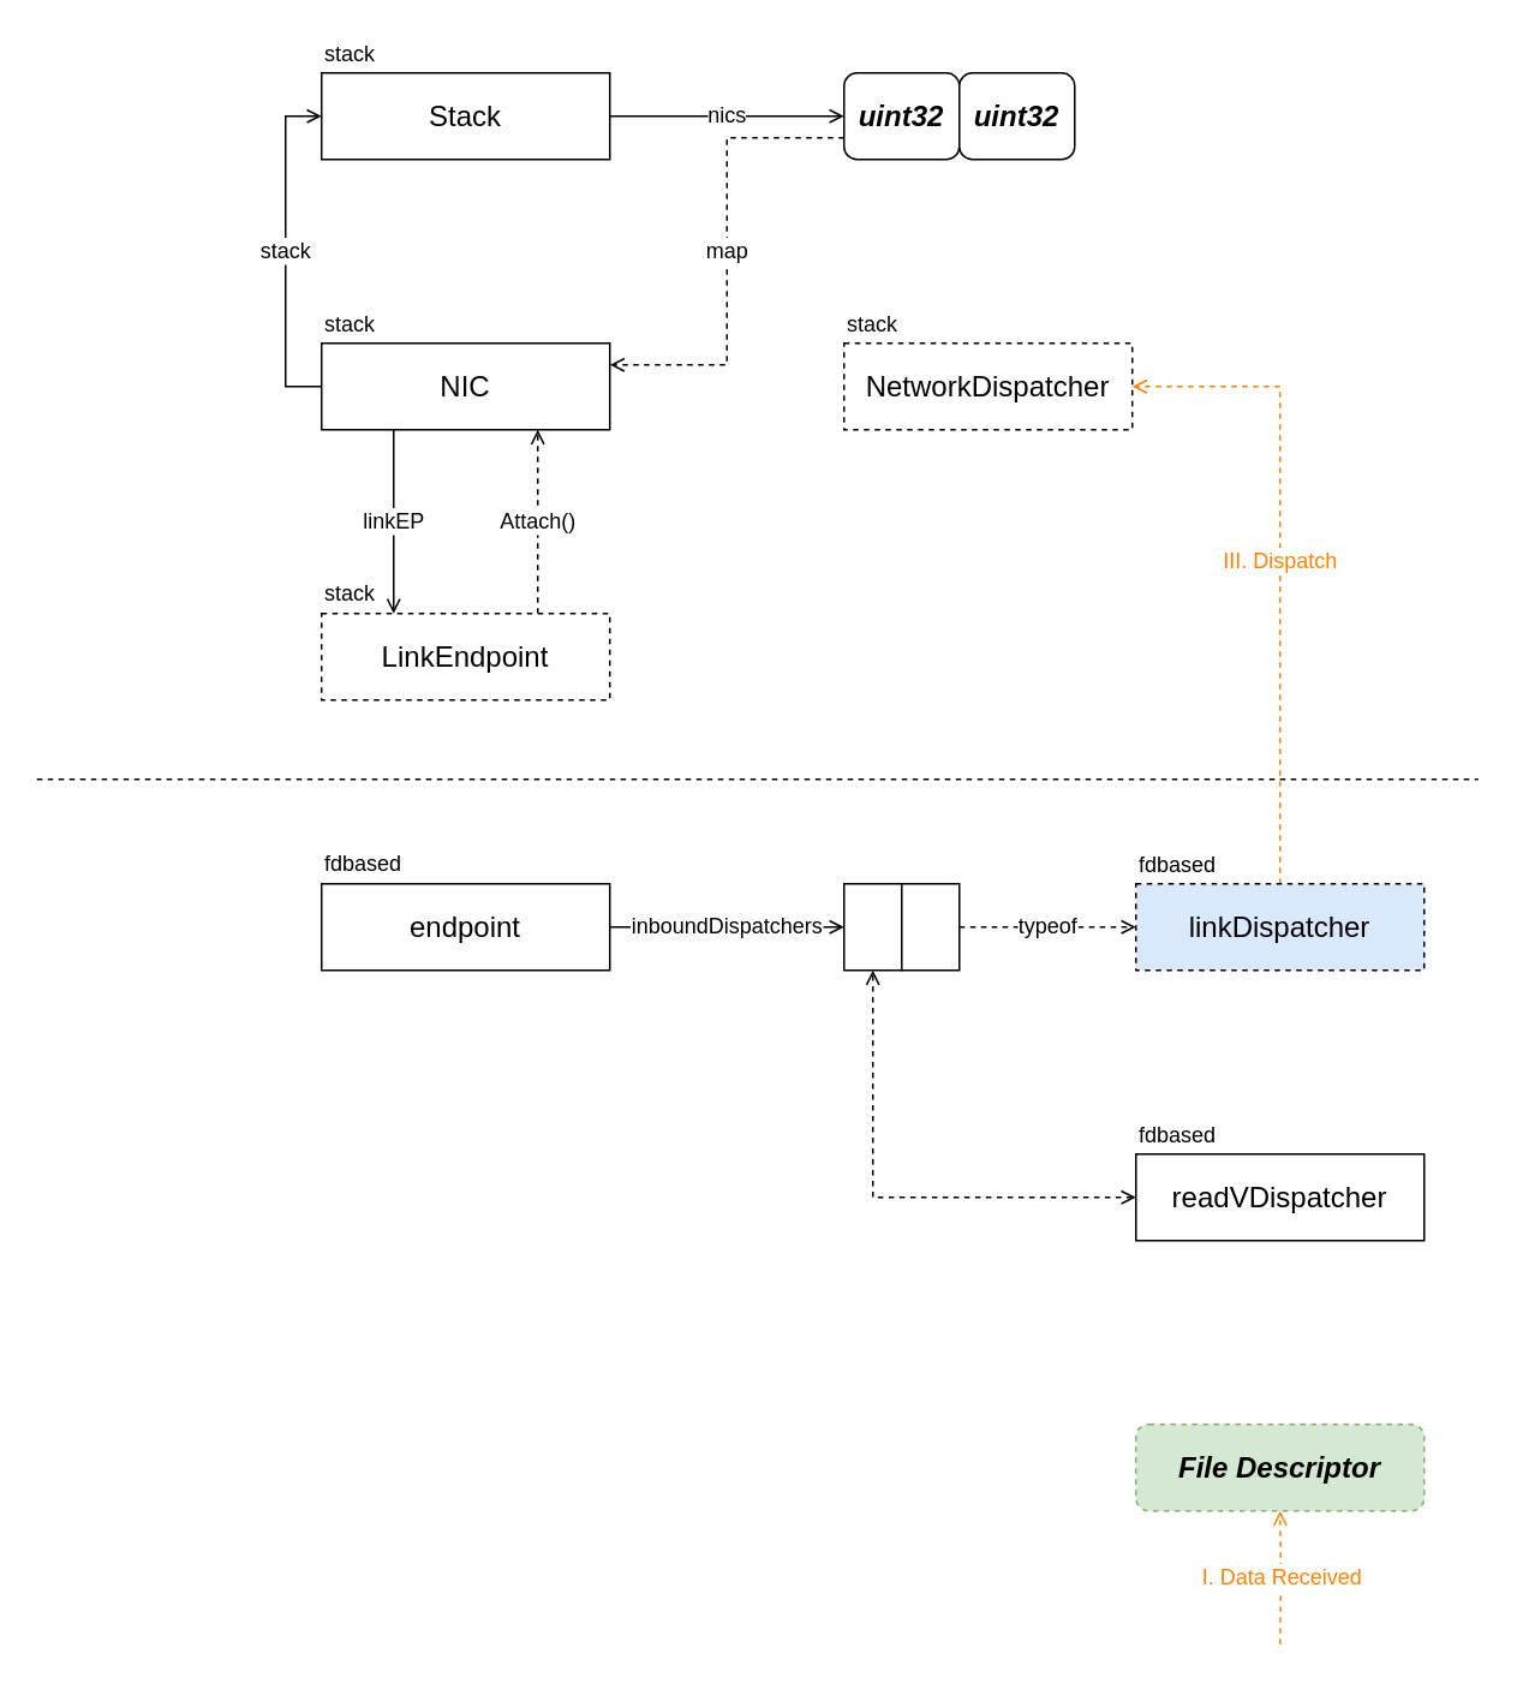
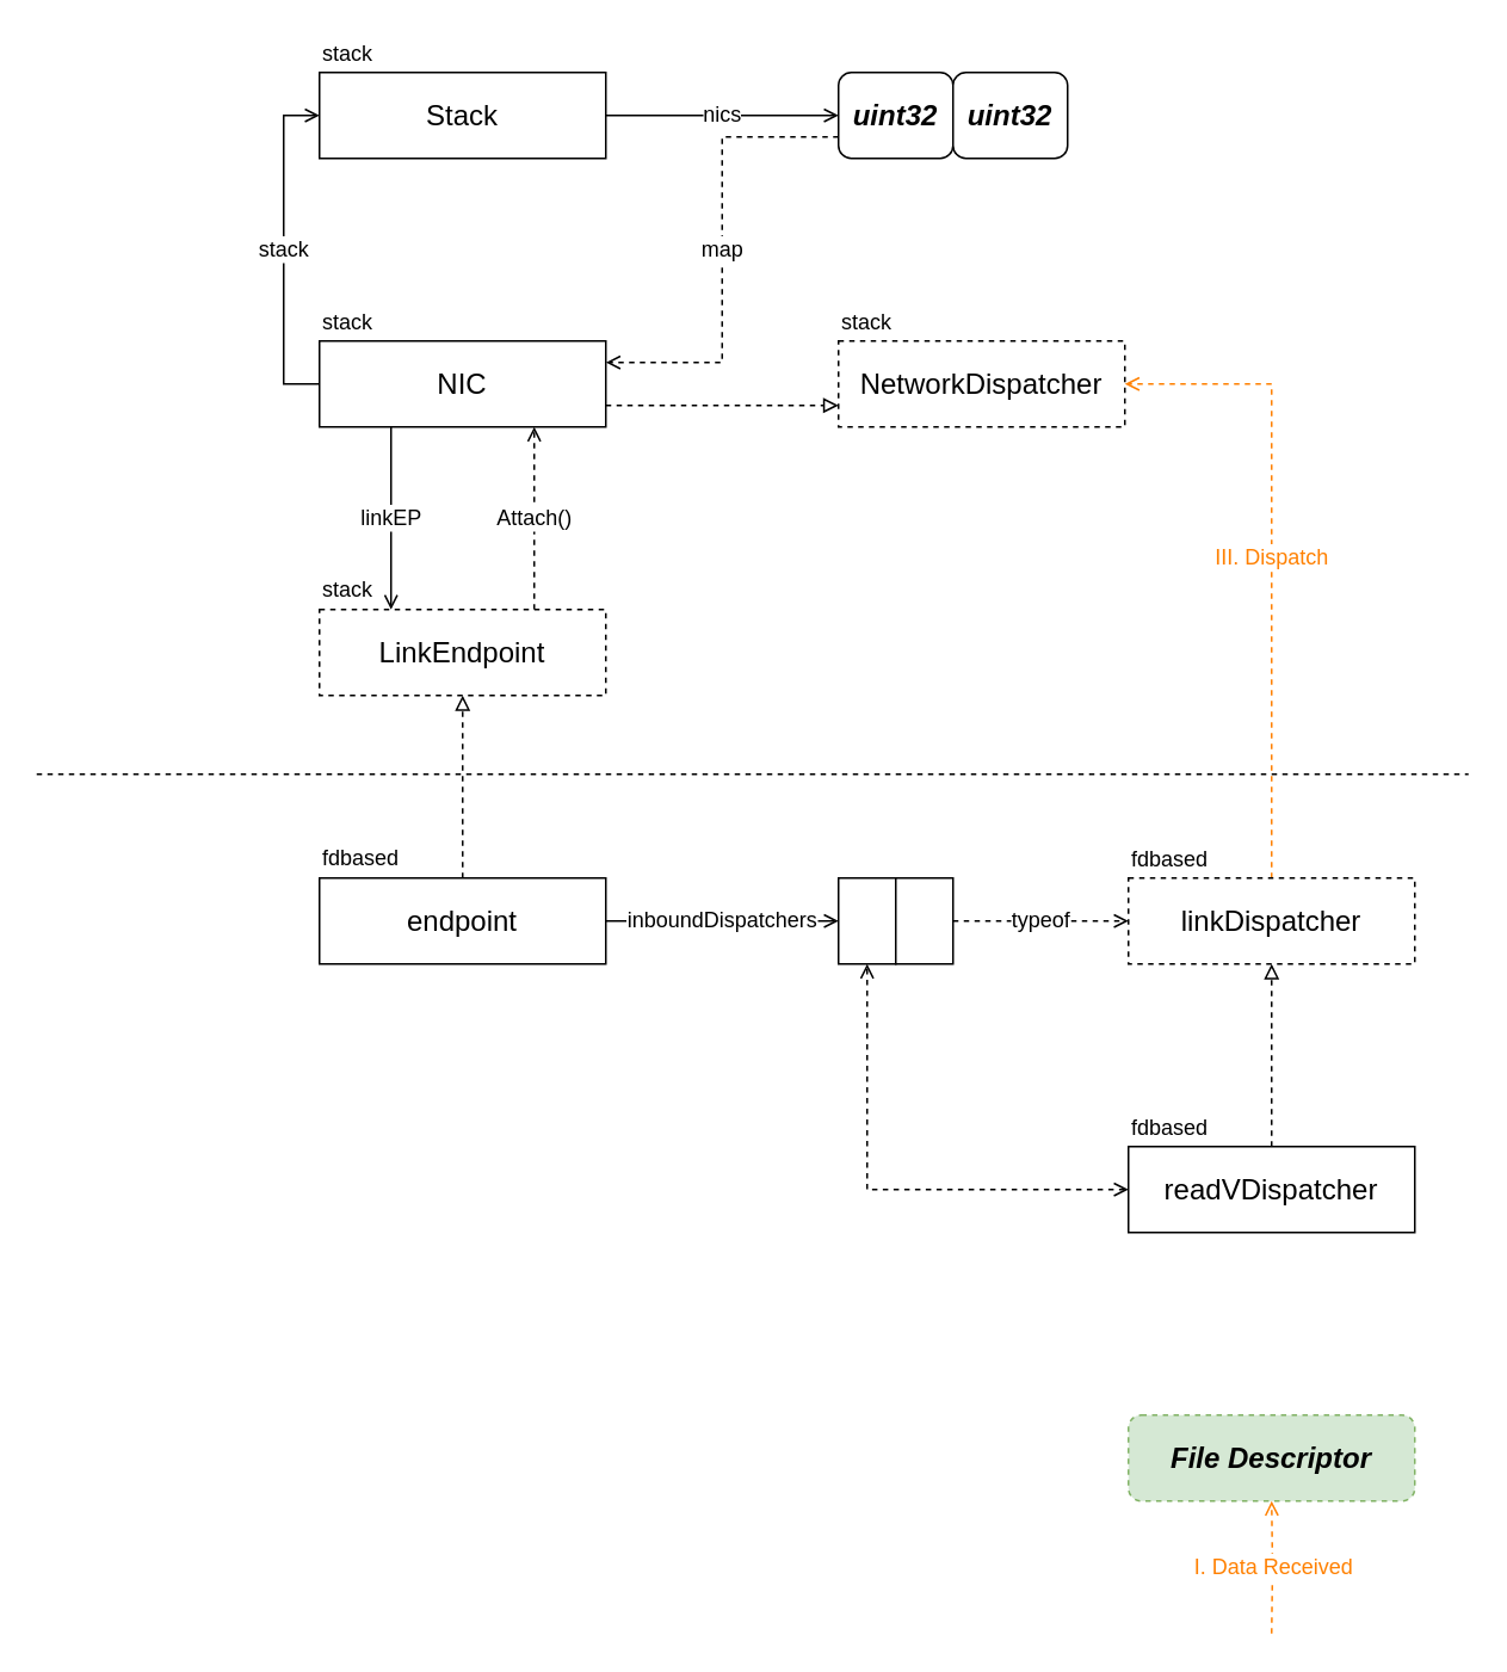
  <mxCell id="0" />
  <mxCell id="1" parent="0" />
  <mxCell id="2" value="nics" style="edgeStyle=orthogonalEdgeStyle;rounded=0;orthogonalLoop=1;jettySize=auto;html=1;exitX=1;exitY=0.5;exitDx=0;exitDy=0;entryX=0;entryY=0.5;entryDx=0;entryDy=0;endArrow=open;endFill=0;fontSize=12;" edge="1" parent="1" source="3" target="8"><mxGeometry relative="1" as="geometry" /></mxCell>
  <mxCell id="3" value="Stack" style="rounded=0;whiteSpace=wrap;html=1;fontSize=16;" vertex="1" parent="1"><mxGeometry x="178" y="40" width="160" height="48" as="geometry" /></mxCell>
  <mxCell id="4" value="stack" style="edgeStyle=orthogonalEdgeStyle;rounded=0;orthogonalLoop=1;jettySize=auto;html=1;entryX=0;entryY=0.5;entryDx=0;entryDy=0;endArrow=open;endFill=0;fontSize=12;exitX=0;exitY=0.5;exitDx=0;exitDy=0;" edge="1" parent="1" source="6" target="3"><mxGeometry relative="1" as="geometry"><mxPoint x="178" y="202" as="sourcePoint" /></mxGeometry></mxCell>
  <mxCell id="5" value="linkEP" style="edgeStyle=orthogonalEdgeStyle;rounded=0;orthogonalLoop=1;jettySize=auto;html=1;exitX=0.25;exitY=1;exitDx=0;exitDy=0;entryX=0.25;entryY=0;entryDx=0;entryDy=0;endArrow=open;endFill=0;fontSize=12;" edge="1" parent="1" source="6" target="12"><mxGeometry relative="1" as="geometry" /></mxCell>
  <mxCell id="6" value="NIC" style="rounded=0;whiteSpace=wrap;html=1;fontSize=16;" vertex="1" parent="1"><mxGeometry x="178" y="190" width="160" height="48" as="geometry" /></mxCell>
  <mxCell id="7" value="map" style="edgeStyle=orthogonalEdgeStyle;rounded=0;orthogonalLoop=1;jettySize=auto;html=1;exitX=0;exitY=0.75;exitDx=0;exitDy=0;entryX=1;entryY=0.25;entryDx=0;entryDy=0;endArrow=open;endFill=0;fontSize=12;dashed=1;" edge="1" parent="1" source="8" target="6"><mxGeometry relative="1" as="geometry" /></mxCell>
  <mxCell id="8" value="uint32" style="rounded=1;whiteSpace=wrap;html=1;fontSize=16;fontStyle=3" vertex="1" parent="1"><mxGeometry x="468" y="40" width="64" height="48" as="geometry" /></mxCell>
  <mxCell id="9" value="uint32" style="rounded=1;whiteSpace=wrap;html=1;fontSize=16;fontStyle=3" vertex="1" parent="1"><mxGeometry x="532" y="40" width="64" height="48" as="geometry" /></mxCell>
  <mxCell id="10" value="Attach()" style="edgeStyle=orthogonalEdgeStyle;rounded=0;orthogonalLoop=1;jettySize=auto;html=1;exitX=0.75;exitY=0;exitDx=0;exitDy=0;entryX=0.75;entryY=1;entryDx=0;entryDy=0;endArrow=open;endFill=0;fontSize=12;dashed=1;" edge="1" parent="1" source="12" target="6"><mxGeometry relative="1" as="geometry" /></mxCell>
+ <mxCell id="11" style="edgeStyle=orthogonalEdgeStyle;rounded=0;orthogonalLoop=1;jettySize=auto;html=1;entryX=0;entryY=0.75;entryDx=0;entryDy=0;dashed=1;endArrow=block;endFill=0;fontSize=12;exitX=1;exitY=0.75;exitDx=0;exitDy=0;" edge="1" parent="1" source="6" target="13"><mxGeometry relative="1" as="geometry"><mxPoint x="330" y="214" as="sourcePoint" /></mxGeometry></mxCell>
  <mxCell id="12" value="LinkEndpoint" style="rounded=0;whiteSpace=wrap;html=1;fontSize=16;dashed=1;" vertex="1" parent="1"><mxGeometry x="178" y="340" width="160" height="48" as="geometry" /></mxCell>
  <mxCell id="13" value="NetworkDispatcher" style="rounded=0;whiteSpace=wrap;html=1;fontSize=16;dashed=1;" vertex="1" parent="1"><mxGeometry x="468" y="190" width="160" height="48" as="geometry" /></mxCell>
+ <mxCell id="14" style="edgeStyle=orthogonalEdgeStyle;rounded=0;orthogonalLoop=1;jettySize=auto;html=1;exitX=0.5;exitY=0;exitDx=0;exitDy=0;dashed=1;endArrow=block;endFill=0;fontSize=12;" edge="1" parent="1" source="16" target="12"><mxGeometry relative="1" as="geometry" /></mxCell>
  <mxCell id="15" value="inboundDispatchers" style="edgeStyle=orthogonalEdgeStyle;rounded=0;orthogonalLoop=1;jettySize=auto;html=1;exitX=1;exitY=0.5;exitDx=0;exitDy=0;endArrow=open;endFill=0;fontSize=12;entryX=0;entryY=0.5;entryDx=0;entryDy=0;" edge="1" parent="1" source="16" target="22"><mxGeometry relative="1" as="geometry"><mxPoint x="460" y="514" as="targetPoint" /></mxGeometry></mxCell>
  <mxCell id="16" value="endpoint" style="rounded=0;whiteSpace=wrap;html=1;fontSize=16;" vertex="1" parent="1"><mxGeometry x="178" y="490" width="160" height="48" as="geometry" /></mxCell>
  <mxCell id="17" value="III. Dispatch" style="edgeStyle=orthogonalEdgeStyle;rounded=0;orthogonalLoop=1;jettySize=auto;html=1;exitX=0.5;exitY=0;exitDx=0;exitDy=0;entryX=1;entryY=0.5;entryDx=0;entryDy=0;dashed=1;startArrow=none;startFill=0;endArrow=open;endFill=0;fontSize=12;strokeColor=#FF8000;fontColor=#FF8000;" edge="1" parent="1" source="18" target="13"><mxGeometry relative="1" as="geometry" /></mxCell>
- <mxCell id="18" value="linkDispatcher" style="rounded=0;whiteSpace=wrap;html=1;fontSize=16;dashed=1;fillColor=#dae8fc;" vertex="1" parent="1"><mxGeometry x="630" y="490" width="160" height="48" as="geometry" /></mxCell>
+ <mxCell id="18" value="linkDispatcher" style="rounded=0;whiteSpace=wrap;html=1;fontSize=16;dashed=1;" vertex="1" parent="1"><mxGeometry x="630" y="490" width="160" height="48" as="geometry" /></mxCell>
+ <mxCell id="19" style="edgeStyle=orthogonalEdgeStyle;rounded=0;orthogonalLoop=1;jettySize=auto;html=1;exitX=0.5;exitY=0;exitDx=0;exitDy=0;dashed=1;endArrow=block;endFill=0;fontSize=12;" edge="1" parent="1" source="21" target="18"><mxGeometry relative="1" as="geometry" /></mxCell>
  <mxCell id="20" style="edgeStyle=orthogonalEdgeStyle;rounded=0;orthogonalLoop=1;jettySize=auto;html=1;exitX=0;exitY=0.5;exitDx=0;exitDy=0;entryX=0.5;entryY=1;entryDx=0;entryDy=0;dashed=1;endArrow=open;endFill=0;fontSize=12;startArrow=open;startFill=0;" edge="1" parent="1" source="21" target="22"><mxGeometry relative="1" as="geometry" /></mxCell>
  <mxCell id="21" value="readVDispatcher" style="rounded=0;whiteSpace=wrap;html=1;fontSize=16;" vertex="1" parent="1"><mxGeometry x="630" y="640" width="160" height="48" as="geometry" /></mxCell>
  <mxCell id="22" value="" style="rounded=0;whiteSpace=wrap;html=1;fontSize=16;" vertex="1" parent="1"><mxGeometry x="468" y="490" width="32" height="48" as="geometry" /></mxCell>
  <mxCell id="23" value="typeof" style="edgeStyle=orthogonalEdgeStyle;rounded=0;orthogonalLoop=1;jettySize=auto;html=1;exitX=1;exitY=0.5;exitDx=0;exitDy=0;entryX=0;entryY=0.5;entryDx=0;entryDy=0;endArrow=open;endFill=0;fontSize=12;dashed=1;" edge="1" parent="1" source="24" target="18"><mxGeometry relative="1" as="geometry" /></mxCell>
  <mxCell id="24" value="" style="rounded=0;whiteSpace=wrap;html=1;fontSize=16;" vertex="1" parent="1"><mxGeometry x="500" y="490" width="32" height="48" as="geometry" /></mxCell>
  <mxCell id="25" value="I. Data Received" style="edgeStyle=orthogonalEdgeStyle;rounded=0;orthogonalLoop=1;jettySize=auto;html=1;dashed=1;startArrow=none;startFill=0;endArrow=open;endFill=0;fontSize=12;entryX=0.5;entryY=1;entryDx=0;entryDy=0;strokeColor=#FF8000;fontColor=#FF8000;" edge="1" parent="1" target="26"><mxGeometry relative="1" as="geometry"><mxPoint x="710" y="912" as="targetPoint" /><mxPoint x="710" y="912" as="sourcePoint" /></mxGeometry></mxCell>
  <mxCell id="26" value="File Descriptor" style="rounded=1;whiteSpace=wrap;html=1;fontSize=16;fontStyle=3;fillColor=#d5e8d4;strokeColor=#82b366;dashed=1;" vertex="1" parent="1"><mxGeometry x="630" y="790" width="160" height="48" as="geometry" /></mxCell>
  <mxCell id="27" value="stack" style="text;html=1;resizable=0;points=[];autosize=1;align=left;verticalAlign=top;spacingTop=-4;fontSize=12;fontColor=#000000;" vertex="1" parent="1"><mxGeometry x="178" y="20" width="40" height="20" as="geometry" /></mxCell>
  <mxCell id="28" value="stack" style="text;html=1;resizable=0;points=[];autosize=1;align=left;verticalAlign=top;spacingTop=-4;fontSize=12;fontColor=#000000;" vertex="1" parent="1"><mxGeometry x="178" y="170" width="40" height="20" as="geometry" /></mxCell>
  <mxCell id="29" value="stack" style="text;html=1;resizable=0;points=[];autosize=1;align=left;verticalAlign=top;spacingTop=-4;fontSize=12;fontColor=#000000;" vertex="1" parent="1"><mxGeometry x="468" y="170" width="40" height="20" as="geometry" /></mxCell>
  <mxCell id="30" value="stack" style="text;html=1;resizable=0;points=[];autosize=1;align=left;verticalAlign=top;spacingTop=-4;fontSize=12;fontColor=#000000;" vertex="1" parent="1"><mxGeometry x="178" y="319" width="40" height="20" as="geometry" /></mxCell>
  <mxCell id="31" value="fdbased" style="text;html=1;resizable=0;points=[];autosize=1;align=left;verticalAlign=top;spacingTop=-4;fontSize=12;fontColor=#000000;" vertex="1" parent="1"><mxGeometry x="178" y="469" width="60" height="20" as="geometry" /></mxCell>
  <mxCell id="32" value="fdbased" style="text;html=1;resizable=0;points=[];autosize=1;align=left;verticalAlign=top;spacingTop=-4;fontSize=12;fontColor=#000000;" vertex="1" parent="1"><mxGeometry x="630" y="470" width="60" height="20" as="geometry" /></mxCell>
  <mxCell id="33" value="fdbased" style="text;html=1;resizable=0;points=[];autosize=1;align=left;verticalAlign=top;spacingTop=-4;fontSize=12;fontColor=#000000;" vertex="1" parent="1"><mxGeometry x="630" y="620" width="60" height="20" as="geometry" /></mxCell>
  <mxCell id="34" value="" style="endArrow=none;dashed=1;html=1;strokeColor=#000000;fontSize=12;fontColor=#000000;" edge="1" parent="1"><mxGeometry width="50" height="50" relative="1" as="geometry"><mxPoint x="20" y="432" as="sourcePoint" /><mxPoint x="820" y="432" as="targetPoint" /></mxGeometry></mxCell>
